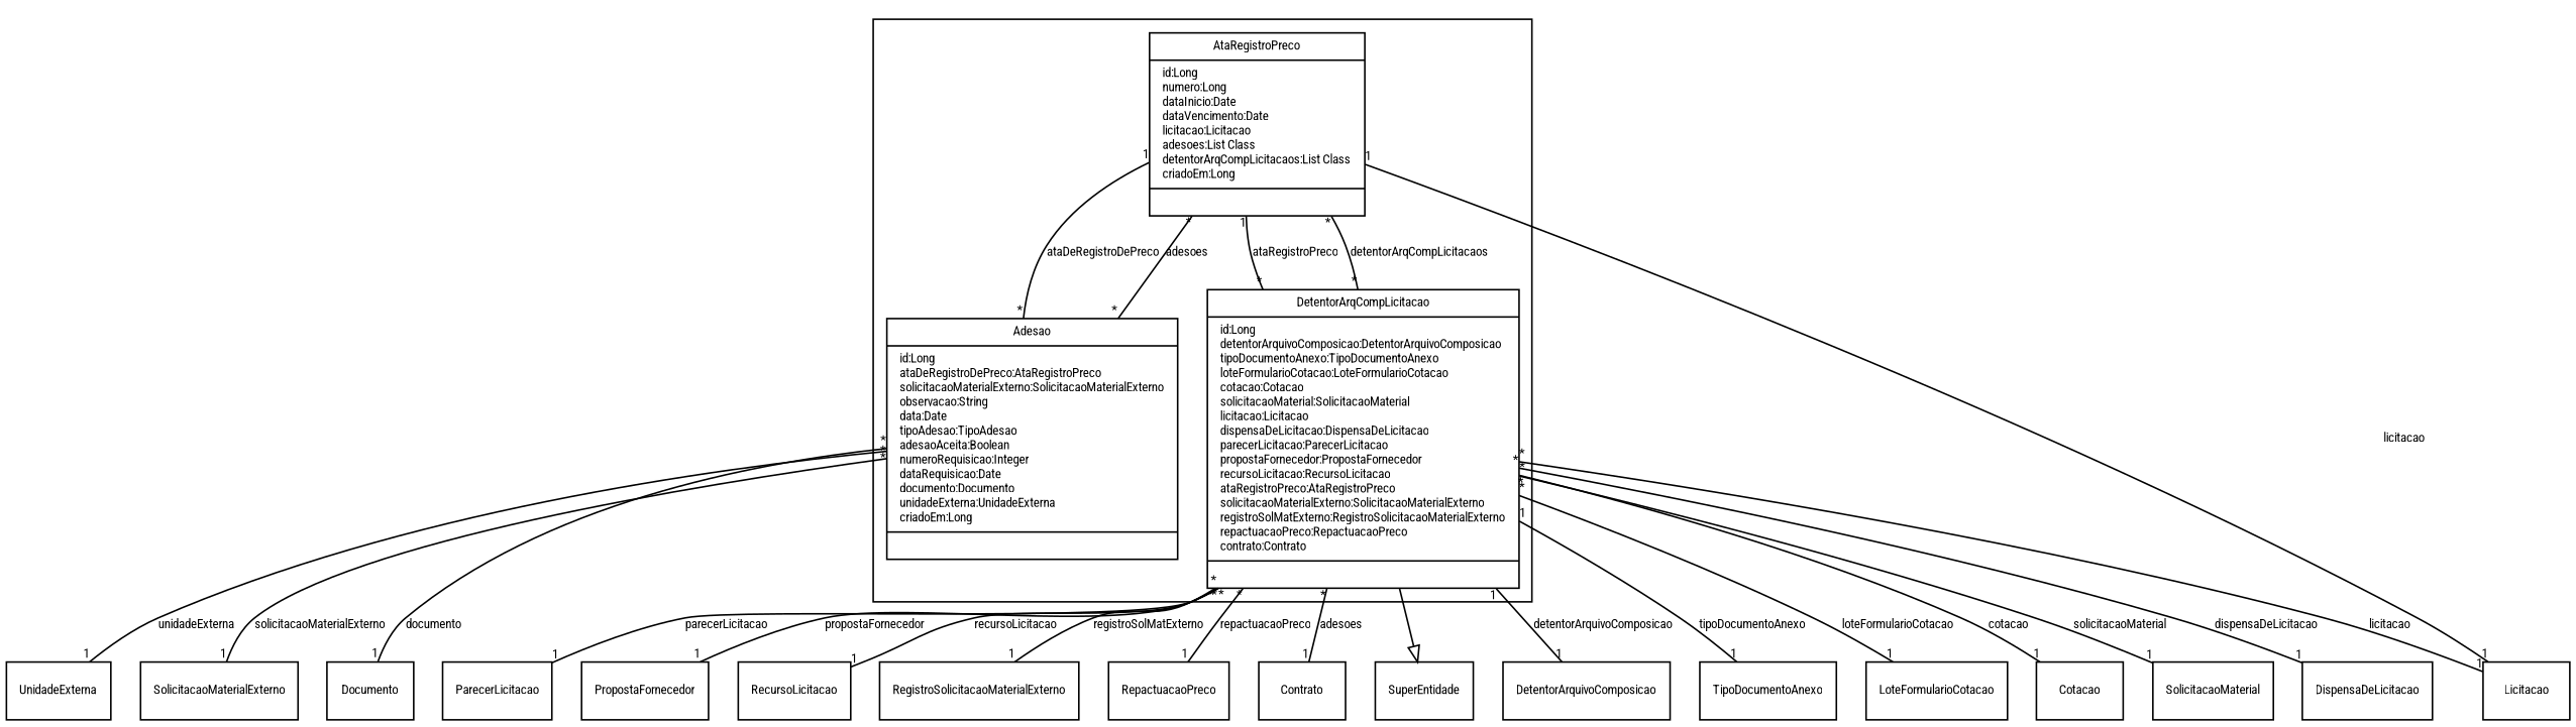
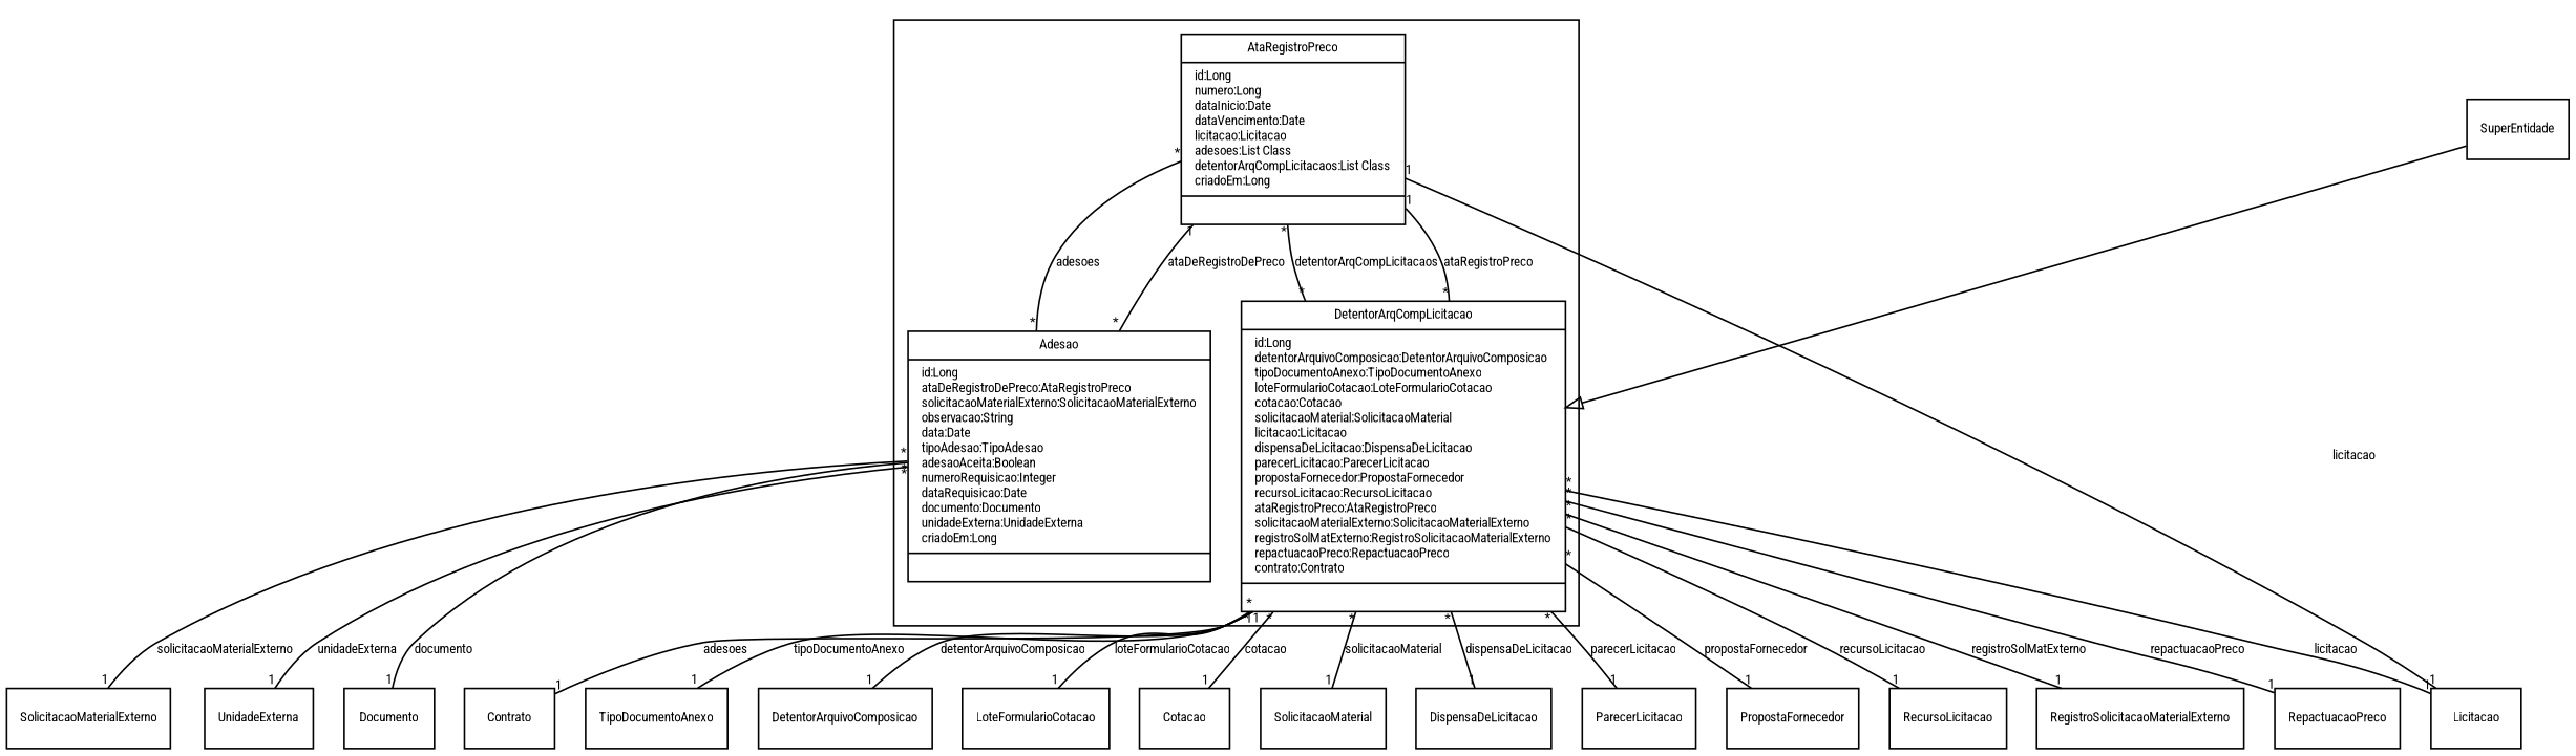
  digraph {
    fontname="Roboto Condensed"
    fontsize=8
    node [fontname="Roboto Condensed" fontsize=8 shape=record]
    edge [arrowhead=none fontname="Roboto Condensed" fontsize=8 headlabel=1 taillabel="*"]
    n1 [label="{AtaRegistroPreco|id:Long\lnumero:Long\ldataInicio:Date\ldataVencimento:Date\llicitacao:Licitacao\ladesoes:List Class\ldetentorArqCompLicitacaos:List Class\lcriadoEm:Long\l|\l}"]
    n2 [label="{Adesao|id:Long\lataDeRegistroDePreco:AtaRegistroPreco\lsolicitacaoMaterialExterno:SolicitacaoMaterialExterno\lobservacao:String\ldata:Date\ltipoAdesao:TipoAdesao\ladesaoAceita:Boolean\lnumeroRequisicao:Integer\ldataRequisicao:Date\ldocumento:Documento\lunidadeExterna:UnidadeExterna\lcriadoEm:Long\l|\l}"]
    n3 [label="{DetentorArqCompLicitacao|id:Long\ldetentorArquivoComposicao:DetentorArquivoComposicao\ltipoDocumentoAnexo:TipoDocumentoAnexo\lloteFormularioCotacao:LoteFormularioCotacao\lcotacao:Cotacao\lsolicitacaoMaterial:SolicitacaoMaterial\llicitacao:Licitacao\ldispensaDeLicitacao:DispensaDeLicitacao\lparecerLicitacao:ParecerLicitacao\lpropostaFornecedor:PropostaFornecedor\lrecursoLicitacao:RecursoLicitacao\lataRegistroPreco:AtaRegistroPreco\lsolicitacaoMaterialExterno:SolicitacaoMaterialExterno\lregistroSolMatExterno:RegistroSolicitacaoMaterialExterno\lrepactuacaoPreco:RepactuacaoPreco\lcontrato:Contrato\l|\l}"]
    Licitacao
    SolicitacaoMaterialExterno
    Documento
    UnidadeExterna
    DetentorArquivoComposicao
    TipoDocumentoAnexo
    LoteFormularioCotacao
    Cotacao
    SolicitacaoMaterial
    DispensaDeLicitacao
    ParecerLicitacao
    PropostaFornecedor
    RecursoLicitacao
    RegistroSolicitacaoMaterialExterno
    RepactuacaoPreco
    Contrato
    SuperEntidade
    subgraph cluster_1 {
      n1
      n2
      n3
    }
    n1 -> n2 [headlabel="*" label=adesoes]
    n1 -> n3 [headlabel="*" label=detentorArqCompLicitacaos]
    n1 -> Licitacao [label=licitacao taillabel=1]
    n2 -> n1 [label=ataDeRegistroDePreco]
    n2 -> SolicitacaoMaterialExterno [label=solicitacaoMaterialExterno]
    n2 -> Documento [label=documento]
    n2 -> UnidadeExterna [label=unidadeExterna]
    n3 -> n1 [label=ataRegistroPreco]
    n3 -> Licitacao [label=licitacao]
    n3 -> DetentorArquivoComposicao [label=detentorArquivoComposicao taillabel=1]
    n3 -> TipoDocumentoAnexo [label=tipoDocumentoAnexo taillabel=1]
    n3 -> LoteFormularioCotacao [label=loteFormularioCotacao]
    n3 -> Cotacao [label=cotacao]
    n3 -> SolicitacaoMaterial [label=solicitacaoMaterial]
    n3 -> DispensaDeLicitacao [label=dispensaDeLicitacao]
    n3 -> ParecerLicitacao [label=parecerLicitacao]
    n3 -> PropostaFornecedor [label=propostaFornecedor]
    n3 -> RecursoLicitacao [label=recursoLicitacao]
    n3 -> RegistroSolicitacaoMaterialExterno [label=registroSolMatExterno]
    n3 -> RepactuacaoPreco [label=repactuacaoPreco]
    n3 -> Contrato [label=adesoes]
-   n3 -> SuperEntidade [arrowhead=empty headlabel="" taillabel=""]
+   SuperEntidade -> n3 [arrowhead=empty headlabel="" taillabel=""]
  }
